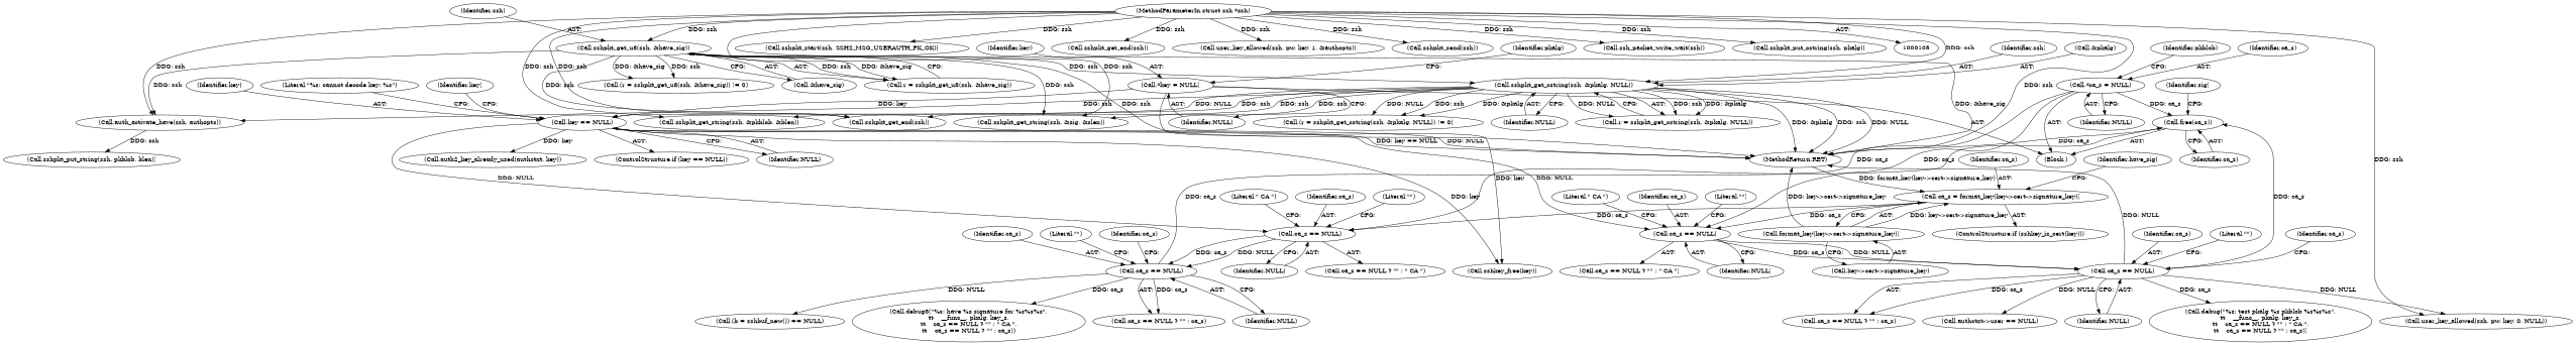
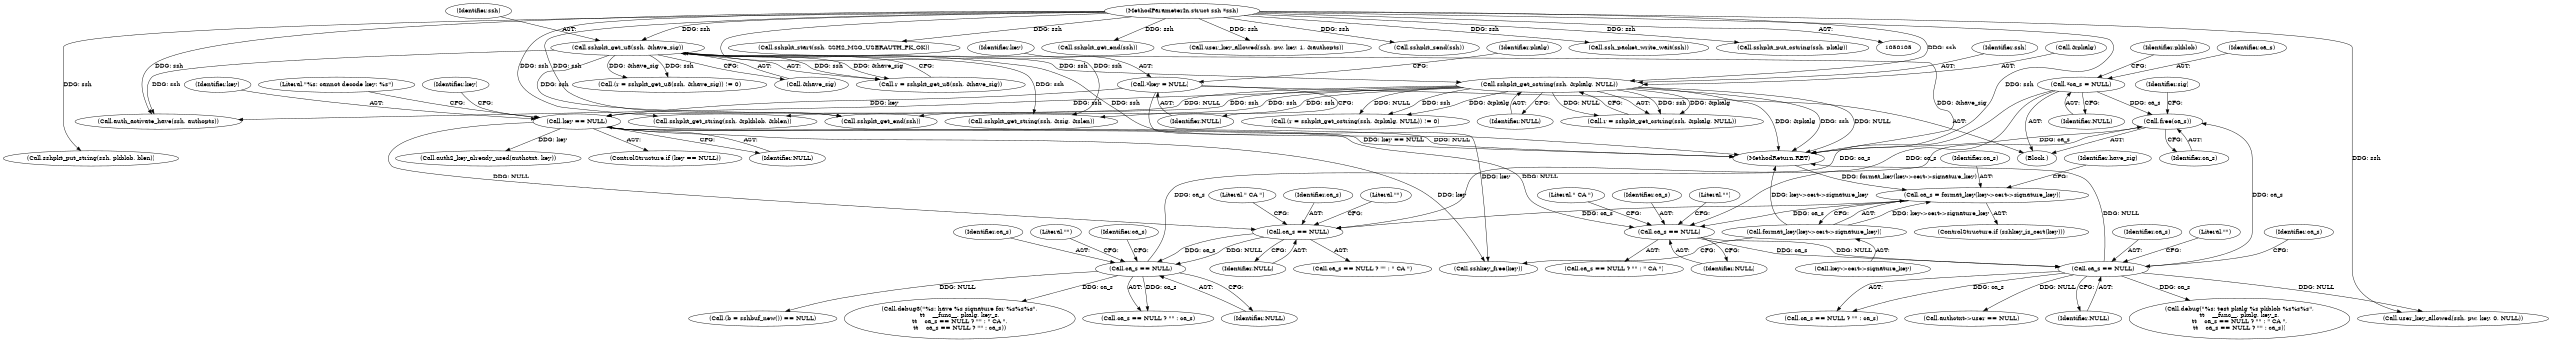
  digraph {
    n1 [label="(Call,free(ca_s))"]
    n2 [label="(Block,)"]
    n3 [label="(MethodReturn,RET)"]
    n4 [label="(Identifier,ca_s)"]
    n5 [label="(Call,ca_s = format_key(key->cert->signature_key))"]
    n6 [label="(Call,*ca_s = NULL)"]
    n7 [label="(Call,ca_s == NULL)"]
    n8 [label="(Call,ca_s == NULL)"]
    n9 [label="(Identifier,NULL)"]
    n10 [label="(Call,ca_s == NULL)"]
    n11 [label="(Call,ca_s == NULL ? \"\" : \" CA \")"]
    n12 [label="(Identifier,NULL)"]
    n13 [label="(Call,ca_s == NULL)"]
    n14 [label="(Call,ca_s == NULL ? \"\" : \" CA \")"]
    n15 [label="(Identifier,NULL)"]
    n16 [label="(Call,ca_s == NULL ? \"\" : ca_s)"]
    n17 [label="(Call,authctxt->user == NULL)"]
    n18 [label="(Identifier,NULL)"]
    n19 [label="(Call,user_key_allowed(ssh, pw, key, 0, NULL))"]
    n20 [label="(Call,debug(\"%s: test pkalg %s pkblob %s%s%s\",\n\t\t    __func__, pkalg, key_s,\n\t\t    ca_s == NULL ? \"\" : \" CA \",\n\t\t    ca_s == NULL ? \"\" : ca_s))"]
    n21 [label="(Call,format_key(key->cert->signature_key))"]
    n22 [label="(ControlStructure,if (sshkey_is_cert(key)))"]
    n23 [label="(Call,key->cert->signature_key)"]
    n24 [label="(Call,key == NULL)"]
    n25 [label="(Call,auth2_key_already_used(authctxt, key))"]
    n26 [label="(ControlStructure,if (key == NULL))"]
    n27 [label="(Identifier,NULL)"]
    n28 [label="(Call,sshkey_free(key))"]
    n29 [label="(Call,*key = NULL)"]
    n30 [label="(Identifier,NULL)"]
    n31 [label="(Call,sshpkt_get_cstring(ssh, &pkalg, NULL))"]
    n32 [label="(Identifier,NULL)"]
    n33 [label="(Call,r = sshpkt_get_cstring(ssh, &pkalg, NULL))"]
    n34 [label="(Call,(r = sshpkt_get_cstring(ssh, &pkalg, NULL)) != 0)"]
    n35 [label="(Call,sshpkt_get_string(ssh, &pkblob, &blen))"]
    n36 [label="(Call,sshpkt_get_end(ssh))"]
    n37 [label="(Call,auth_activate_have(ssh, authopts))"]
    n38 [label="(Call,sshpkt_get_string(ssh, &sig, &slen))"]
    n39 [label="(Call,sshpkt_get_u8(ssh, &have_sig))"]
    n40 [label="(Call,&have_sig)"]
    n41 [label="(Call,r = sshpkt_get_u8(ssh, &have_sig))"]
    n42 [label="(Call,(r = sshpkt_get_u8(ssh, &have_sig)) != 0)"]
    n43 [label="(MethodParameterIn,struct ssh *ssh)"]
    n44 [label="(Call,sshpkt_start(ssh, SSH2_MSG_USERAUTH_PK_OK))"]
    n45 [label="(Call,sshpkt_put_string(ssh, pkblob, blen))"]
    n46 [label="(Call,sshpkt_get_end(ssh))"]
    n47 [label="(Call,user_key_allowed(ssh, pw, key, 1, &authopts))"]
    n48 [label="(Call,sshpkt_send(ssh))"]
    n49 [label="(Call,ssh_packet_write_wait(ssh))"]
    n50 [label="(Call,sshpkt_put_cstring(ssh, pkalg))"]
-   1000105
+   1000105 [label=1050105]
    n52 [label="(Call,ca_s == NULL ? \"\" : ca_s)"]
    n53 [label="(Call,(b = sshbuf_new()) == NULL)"]
    n54 [label="(Call,debug3(\"%s: have %s signature for %s%s%s\",\n\t\t    __func__, pkalg, key_s,\n\t\t    ca_s == NULL ? \"\" : \" CA \",\n\t\t    ca_s == NULL ? \"\" : ca_s))"]
    n55 [label="(Identifier,NULL)"]
    n56 [label="(Identifier,key)"]
    n57 [label="(Identifier,ca_s)"]
    n58 [label="(Identifier,key)"]
    n59 [label="(Identifier,ca_s)"]
    n60 [label="(Literal,\" CA \")"]
    n61 [label="(Identifier,have_sig)"]
    n62 [label="(Identifier,ca_s)"]
    n63 [label="(Identifier,sig)"]
    n64 [label="(Identifier,pkalg)"]
    n65 [label="(Identifier,pkblob)"]
    n66 [label="(Identifier,ssh)"]
    n67 [label="(Identifier,ssh)"]
    n68 [label="(Literal,\"\")"]
    n69 [label="(Literal,\"\")"]
    n70 [label="(Identifier,ca_s)"]
    n71 [label="(Identifier,ca_s)"]
    n72 [label="(Literal,\" CA \")"]
    n73 [label="(Call,&pkalg)"]
    n74 [label="(Literal,\"\")"]
    n75 [label="(Literal,\"%s: cannot decode key: %s\")"]
    n76 [label="(Identifier,ca_s)"]
    n77 [label="(Identifier,key)"]
    n78 [label="(Literal,\"\")"]
    n79 [label="(Identifier,ca_s)"]
    n80 [label="(Identifier,ca_s)"]
    n1 -> n2 [label="AST: "]
    n1 -> n3 [label="DDG: ca_s"]
    n1 -> n4 [label="CFG: "]
    n3 -> n5 [label="DDG: format_key(key->cert->signature_key)"]
    n4 -> n1 [label="AST: "]
    n5 -> n7 [label="DDG: ca_s"]
    n5 -> n8 [label="DDG: ca_s"]
    n5 -> n21 [label="CFG: "]
    n5 -> n22 [label="AST: "]
    n6 -> n1 [label="DDG: ca_s"]
    n6 -> n2 [label="AST: "]
    n6 -> n7 [label="DDG: ca_s"]
    n6 -> n8 [label="DDG: ca_s"]
    n6 -> n9 [label="CFG: "]
    n7 -> n10 [label="DDG: ca_s"]
    n7 -> n10 [label="DDG: NULL"]
    n7 -> n11 [label="AST: "]
    n7 -> n12 [label="CFG: "]
    n8 -> n13 [label="DDG: ca_s"]
    n8 -> n13 [label="DDG: NULL"]
    n8 -> n14 [label="AST: "]
    n8 -> n15 [label="CFG: "]
    n9 -> n6 [label="AST: "]
    n10 -> n1 [label="DDG: ca_s"]
    n10 -> n3 [label="DDG: NULL"]
    n10 -> n16 [label="AST: "]
    n10 -> n16 [label="DDG: ca_s"]
    n10 -> n17 [label="DDG: NULL"]
    n10 -> n18 [label="CFG: "]
    n10 -> n19 [label="DDG: NULL"]
    n10 -> n20 [label="DDG: ca_s"]
    n12 -> n7 [label="AST: "]
    n13 -> n1 [label="DDG: ca_s"]
    n13 -> n52 [label="AST: "]
    n13 -> n52 [label="DDG: ca_s"]
    n13 -> n53 [label="DDG: NULL"]
    n13 -> n54 [label="DDG: ca_s"]
    n13 -> n55 [label="CFG: "]
    n15 -> n8 [label="AST: "]
    n18 -> n10 [label="AST: "]
    n21 -> n3 [label="DDG: key->cert->signature_key"]
    n21 -> n5 [label="AST: "]
    n21 -> n5 [label="DDG: key->cert->signature_key"]
-   n21 -> n23 [label="CFG: "]
+   n21 -> n28 [label="CFG: "]
    n23 -> n21 [label="AST: "]
    n24 -> n3 [label="DDG: key == NULL"]
    n24 -> n3 [label="DDG: NULL"]
    n24 -> n7 [label="DDG: NULL"]
    n24 -> n8 [label="DDG: NULL"]
    n24 -> n25 [label="DDG: key"]
    n24 -> n26 [label="AST: "]
    n24 -> n27 [label="CFG: "]
    n24 -> n28 [label="DDG: key"]
    n27 -> n24 [label="AST: "]
    n29 -> n2 [label="AST: "]
    n29 -> n24 [label="DDG: key"]
    n29 -> n28 [label="DDG: key"]
    n29 -> n30 [label="CFG: "]
    n30 -> n29 [label="AST: "]
    n31 -> n3 [label="DDG: &pkalg"]
    n31 -> n3 [label="DDG: ssh"]
    n31 -> n3 [label="DDG: NULL"]
    n31 -> n24 [label="DDG: NULL"]
    n31 -> n32 [label="CFG: "]
    n31 -> n33 [label="AST: "]
    n31 -> n33 [label="DDG: ssh"]
    n31 -> n33 [label="DDG: &pkalg"]
    n31 -> n33 [label="DDG: NULL"]
    n31 -> n34 [label="DDG: ssh"]
    n31 -> n34 [label="DDG: &pkalg"]
    n31 -> n34 [label="DDG: NULL"]
    n31 -> n35 [label="DDG: ssh"]
    n31 -> n36 [label="DDG: ssh"]
    n31 -> n37 [label="DDG: ssh"]
    n31 -> n38 [label="DDG: ssh"]
    n32 -> n31 [label="AST: "]
    n33 -> n31 [label="CFG: "]
    n39 -> n3 [label="DDG: &have_sig"]
    n39 -> n3 [label="DDG: ssh"]
    n39 -> n31 [label="DDG: ssh"]
    n39 -> n36 [label="DDG: ssh"]
    n39 -> n37 [label="DDG: ssh"]
    n39 -> n38 [label="DDG: ssh"]
    n39 -> n40 [label="CFG: "]
    n39 -> n41 [label="AST: "]
    n39 -> n41 [label="DDG: ssh"]
    n39 -> n41 [label="DDG: &have_sig"]
    n39 -> n42 [label="DDG: ssh"]
    n39 -> n42 [label="DDG: &have_sig"]
    n40 -> n39 [label="AST: "]
    n41 -> n39 [label="CFG: "]
    n43 -> n3 [label="DDG: ssh"]
    n43 -> n19 [label="DDG: ssh"]
    n43 -> n31 [label="DDG: ssh"]
    n43 -> n35 [label="DDG: ssh"]
    n43 -> n36 [label="DDG: ssh"]
    n43 -> n37 [label="DDG: ssh"]
    n43 -> n38 [label="DDG: ssh"]
    n43 -> n39 [label="DDG: ssh"]
    n43 -> n44 [label="DDG: ssh"]
-   n37 -> n45 [label="DDG: ssh"]
+   n43 -> n45 [label="DDG: ssh"]
    n43 -> n46 [label="DDG: ssh"]
    n43 -> n47 [label="DDG: ssh"]
    n43 -> n48 [label="DDG: ssh"]
    n43 -> n49 [label="DDG: ssh"]
    n43 -> n50 [label="DDG: ssh"]
    n43 -> 1000105 [label="AST: "]
    n55 -> n13 [label="AST: "]
    n56 -> n29 [label="AST: "]
    n57 -> n7 [label="AST: "]
    n58 -> n24 [label="AST: "]
    n59 -> n10 [label="CFG: "]
    n60 -> n8 [label="CFG: "]
    n61 -> n5 [label="CFG: "]
    n62 -> n8 [label="AST: "]
    n63 -> n1 [label="CFG: "]
    n64 -> n29 [label="CFG: "]
    n65 -> n6 [label="CFG: "]
    n66 -> n31 [label="AST: "]
    n67 -> n39 [label="AST: "]
    n68 -> n13 [label="CFG: "]
    n69 -> n7 [label="CFG: "]
    n70 -> n10 [label="AST: "]
    n71 -> n13 [label="CFG: "]
    n72 -> n7 [label="CFG: "]
    n73 -> n31 [label="AST: "]
    n74 -> n10 [label="CFG: "]
    n75 -> n24 [label="CFG: "]
    n76 -> n6 [label="AST: "]
    n77 -> n24 [label="CFG: "]
    n78 -> n8 [label="CFG: "]
    n79 -> n5 [label="AST: "]
    n80 -> n13 [label="AST: "]
  }
